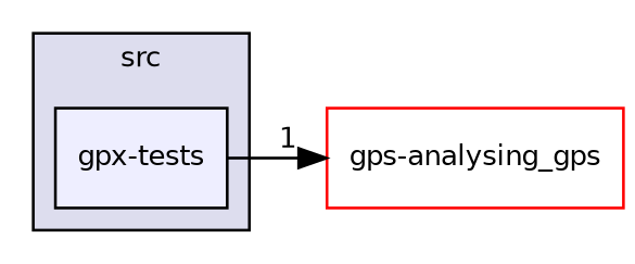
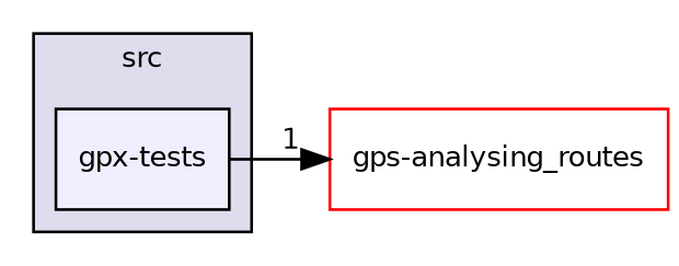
  digraph {
    compound=true
    rankdir=LR
    node [fontname=Helvetica fontsize=10 shape=box style=filled]
    n1 [fillcolor="#eeeeff" label="gpx-tests" pencolor=black]
-   n2 [color=red fillcolor=white label="gps-analysing_gps"]
+   n2 [color=red fillcolor=white label="gps-analysing_routes"]
    subgraph cluster_1 {
      bgcolor="#ddddee"
      fontname=Helvetica
      fontsize=10
      label=src
      pencolor=black
      n1
    }
    n1 -> n2 [headlabel=1 labeldistance=1.5 labelfontname=Helvetica labelfontsize=10 color=black]
  }
